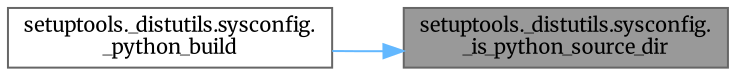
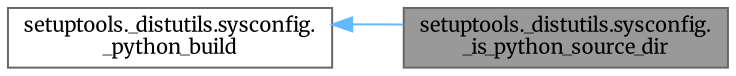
  digraph {
    rankdir=RL
    fontname=Merriweather
    node [fontname=Merriweather fontsize=10 shape=box style=filled]
    n1 [color=gray40 fillcolor=grey60 fontcolor=black height=0.2 label="setuptools._distutils.sysconfig.\l_is_python_source_dir" width=0.4]
    n2 [color=grey40 fillcolor=white height=0.2 label="setuptools._distutils.sysconfig.\l_python_build" width=0.4]
-   n1 -> n2 [color=steelblue1 dir=back fontname=Merriweather fontsize=10 labelfontname=Helvetica labelfontsize=10 style=solid]
+   n2 -> n1 [color=steelblue1 dir=back fontname=Merriweather fontsize=10 labelfontname=Helvetica labelfontsize=10 style=solid]
  }
